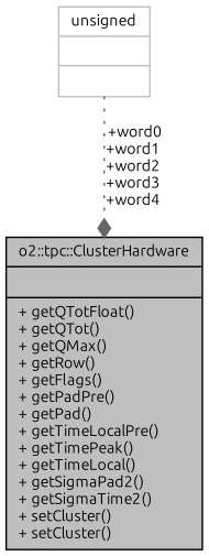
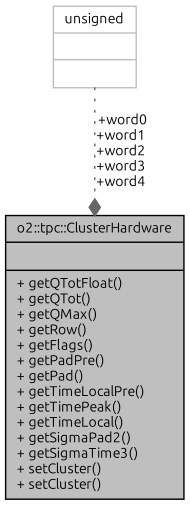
  digraph {
    fontname=Ubuntu
    node [fontname=Ubuntu fontsize=10 shape=record]
-   n1 [color=black fillcolor=grey75 fontcolor=black height=0.2 label="{o2::tpc::ClusterHardware\n||+ getQTotFloat()\l+ getQTot()\l+ getQMax()\l+ getRow()\l+ getFlags()\l+ getPadPre()\l+ getPad()\l+ getTimeLocalPre()\l+ getTimePeak()\l+ getTimeLocal()\l+ getSigmaPad2()\l+ getSigmaTime2()\l+ setCluster()\l+ setCluster()\l}" style=filled width=0.4]
+   n1 [color=black fillcolor=grey75 fontcolor=black height=0.2 label="{o2::tpc::ClusterHardware\n||+ getQTotFloat()\l+ getQTot()\l+ getQMax()\l+ getRow()\l+ getFlags()\l+ getPadPre()\l+ getPad()\l+ getTimeLocalPre()\l+ getTimePeak()\l+ getTimeLocal()\l+ getSigmaPad2()\l+ getSigmaTime3()\l+ setCluster()\l+ setCluster()\l}" style=filled width=0.4]
    n2 [color=grey75 height=0.2 label="{unsigned\n||}" width=0.4]
    n2 -> n1 [arrowhead=diamond color=gray40 fontname=Ubuntu fontsize=10 label=" +word0\n+word1\n+word2\n+word3\n+word4" labelfontname=Helvetica labelfontsize=10 style=dotted]
  }
